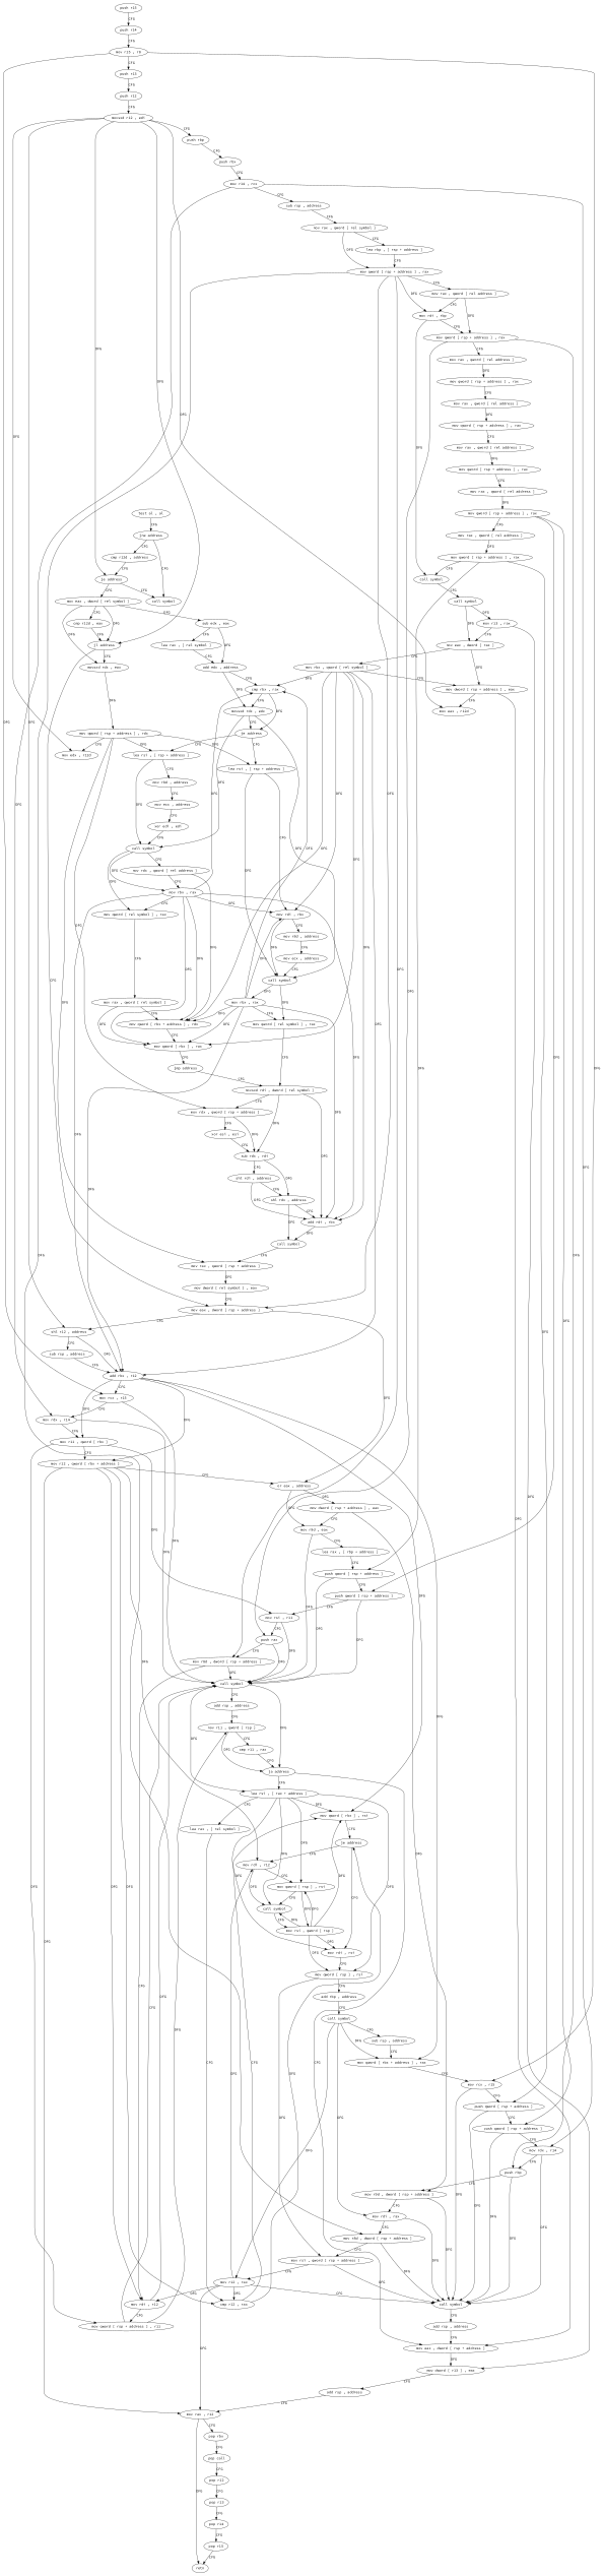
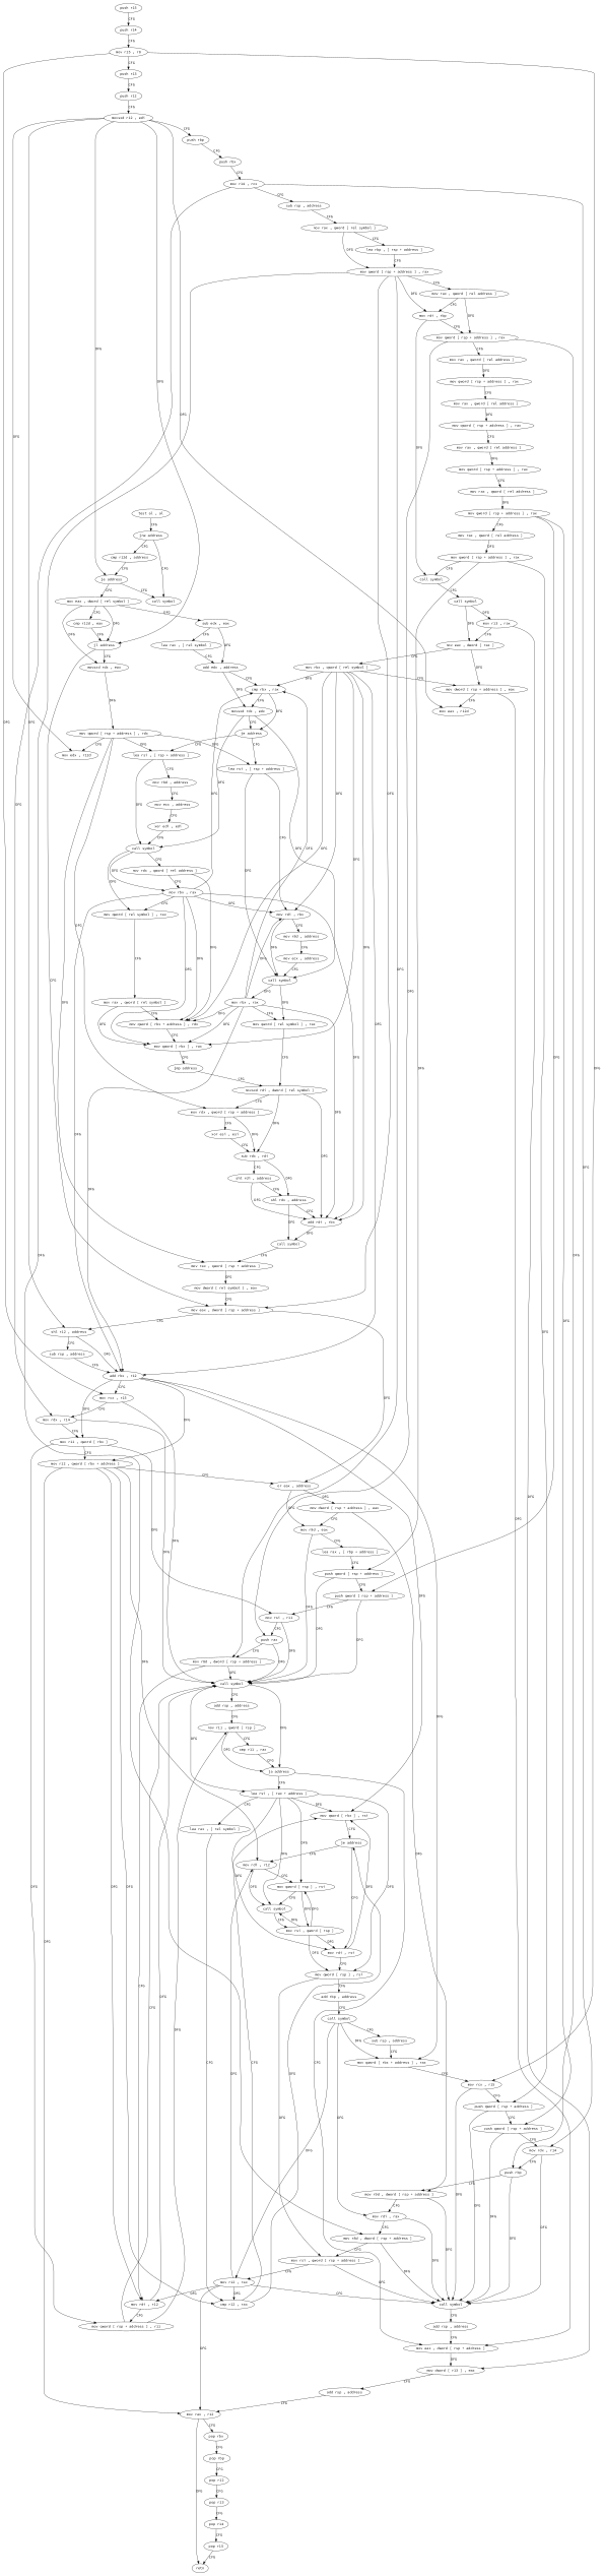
  digraph {
    fontname="Source Code Pro"
    node [fontname="Source Code Pro"]
    edge [fontname="Source Code Pro"]
    n1 [label="push r15"]
    n2 [label="push r14"]
    n3 [label="mov r15 , r8"]
    n4 [label="push r13"]
    n5 [label="mov rcx , r15"]
    n6 [label="mov rcx , r15"]
    n7 [label="push r12"]
    n8 [label="mov rdx , r14"]
    n9 [label="call symbol"]
    n10 [label="push qword [ rsp + address ]"]
    n11 [label="call symbol"]
    n12 [label="movsxd r12 , edi"]
    n13 [label="push rbp"]
    n14 [label="mov eax , r12d"]
    n15 [label="je address"]
    n16 [label="jl address"]
    n17 [label="shl r12 , address"]
    n18 [label="mov edx , r12d"]
    n19 [label="push rbx"]
    n20 [label="call symbol"]
    n21 [label="mov eax , dword [ rel symbol ]"]
    n22 [label="mov eax , dword [ rsp + address ]"]
    n23 [label="movsxd rdx , eax"]
    n24 [label="add rbx , r12"]
    n25 [label="sub rsp , address"]
    n26 [label="mov r14 , rcx"]
    n27 [label="sub rsp , address"]
    n28 [label="mov rdx , r14"]
    n29 [label="mov rax , qword [ rel symbol ]"]
    n30 [label="mov r11 , qword [ rbx ]"]
    n31 [label="push rbp"]
    n32 [label="lea rbp , [ rsp + address ]"]
    n33 [label="mov qword [ rsp + address ] , rax"]
    n34 [label="mov rax , qword [ rel address ]"]
    n35 [label="mov rdi , rbp"]
    n36 [label="mov r8d , dword [ rsp + address ]"]
    n37 [label="mov r8d , dword [ rsp + address ]"]
    n38 [label="mov qword [ rsp + address ] , rax"]
    n39 [label="call symbol"]
    n40 [label="or eax , address"]
    n41 [label="mov rdi , r12"]
    n42 [label="mov rsi , qword [ rsp + address ]"]
    n43 [label="mov rax , qword [ rel address ]"]
    n44 [label="push rax"]
    n45 [label="call symbol"]
    n46 [label="mov qword [ rsp + address ] , rax"]
    n47 [label="mov r9d , dword [ rsp + address ]"]
    n48 [label="mov rax , qword [ rel address ]"]
    n49 [label="mov qword [ rsp + address ] , rax"]
    n50 [label="mov rax , qword [ rel address ]"]
    n51 [label="mov qword [ rsp + address ] , rax"]
    n52 [label="mov rax , qword [ rel address ]"]
    n53 [label="mov qword [ rsp + address ] , rax"]
    n54 [label="mov rax , qword [ rel address ]"]
    n55 [label="push qword [ rsp + address ]"]
    n56 [label="push qword [ rsp + address ]"]
    n57 [label="mov qword [ rsp + address ] , rax"]
    n58 [label="mov rsi , r11"]
    n59 [label="push qword [ rsp + address ]"]
    n60 [label="mov r13 , rax"]
    n61 [label="mov eax , dword [ rax ]"]
    n62 [label="mov dword [ r13 ] , eax"]
    n63 [label="mov rbx , qword [ rel symbol ]"]
    n64 [label="mov dword [ rsp + address ] , eax"]
    n65 [label="add rsp , address"]
    n66 [label="cmp rbx , rax"]
    n67 [label="mov qword [ rbx + address ] , rdx"]
    n68 [label="mov qword [ rbx ] , rax"]
    n69 [label="mov rdi , rbx"]
    n70 [label="add rdi , rbx"]
    n71 [label="mov eax , dword [ rsp + address ]"]
    n72 [label="mov r12 , qword [ rbx + address ]"]
    n73 [label="mov qword [ rbx ] , rsi"]
    n74 [label="mov qword [ rbx + address ] , rax"]
    n75 [label="movsxd rdx , edx"]
    n76 [label="je address"]
    n77 [label="jmp address"]
    n78 [label="call symbol"]
    n79 [label="mov r8d , address"]
    n80 [label="call symbol"]
    n81 [label="test al , al"]
    n82 [label="jne address"]
    n83 [label="cmp r12d , address"]
    n84 [label="cmp r12d , eax"]
    n85 [label="sub edx , eax"]
    n86 [label="mov qword [ rsp + address ] , rdx"]
    n87 [label="lea rax , [ rel symbol ]"]
    n88 [label="add edx , address"]
    n89 [label="mov dword [ rsp + address ] , eax"]
    n90 [label="mov r9d , eax"]
    n91 [label="lea rsi , [ rsp + address ]"]
    n92 [label="lea rsi , [ rsp + address ]"]
    n93 [label="mov rdx , qword [ rsp + address ]"]
    n94 [label="mov rax , qword [ rsp + address ]"]
    n95 [label="mov qword [ rsp + address ] , r11"]
    n96 [label="mov rax , r12"]
    n97 [label="cmp r12 , rax"]
    n98 [label="mov rdi , r12"]
    n99 [label="je address"]
    n100 [label="add rsp , address"]
    n101 [label="ja address"]
    n102 [label="lea rsi , [ rax + address ]"]
    n103 [label="mov r11 , qword [ rsp ]"]
    n104 [label="pop rbx"]
    n105 [label=retn]
    n106 [label="mov qword [ rsp ] , rsi"]
    n107 [label="call symbol"]
    n108 [label="lea rax , [ rbp + address ]"]
    n109 [label="mov rdi , rax"]
    n110 [label="cmp r11 , rax"]
    n111 [label="lea rax , [ rel symbol ]"]
    n112 [label="mov rdi , rsi"]
    n113 [label="mov qword [ rsp ] , rsi"]
    n114 [label="add rbp , address"]
    n115 [label="mov rsi , qword [ rsp ]"]
    n116 [label="call symbol"]
    n117 [label="mov r8d , address"]
    n118 [label="sub rdx , rdi"]
    n119 [label="xor esi , esi"]
    n120 [label="mov dword [ rel symbol ] , eax"]
    n121 [label="mov rdx , qword [ rel address ]"]
    n122 [label="mov rbx , rax"]
    n123 [label="mov qword [ rel symbol ] , rax"]
    n124 [label="mov rbx , rax"]
    n125 [label="mov qword [ rel symbol ] , rax"]
    n126 [label="mov ecx , address"]
-   n127 [label="pop call"]
+   n127 [label="pop rbp"]
    n128 [label="pop r12"]
    n129 [label="pop r13"]
    n130 [label="pop r14"]
    n131 [label="pop r15"]
    n132 [label="xor edi , edi"]
    n133 [label="mov rax , qword [ rel symbol ]"]
    n134 [label="movsxd rdi , dword [ rel symbol ]"]
    n135 [label="shl rdi , address"]
    n136 [label="shl rdx , address"]
    n137 [label="mov ecx , address"]
    n138 [label="call symbol"]
    n139 [label="mov r12 , rax"]
    n140 [label="sub rsp , address"]
    n141 [label="add rsp , address"]
    n1 -> n2 [label=CFG]
    n2 -> n3 [label=CFG]
    n3 -> n4 [label=CFG]
    n3 -> n5 [label=DFG]
    n3 -> n6 [label=DFG]
    n4 -> n7 [label=CFG]
    n5 -> n8 [label=CFG]
    n5 -> n9 [label=DFG]
    n6 -> n10 [label=CFG]
    n6 -> n11 [label=DFG]
    n7 -> n12 [label=CFG]
    n8 -> n9 [label=DFG]
    n8 -> n30 [label=CFG]
    n9 -> n100 [label=CFG]
    n9 -> n101 [label=DFG]
    n9 -> n102 [label=DFG]
    n10 -> n11 [label=DFG]
    n10 -> n56 [label=CFG]
    n11 -> n141 [label=CFG]
    n12 -> n13 [label=CFG]
    n12 -> n14 [label=DFG]
    n12 -> n15 [label=DFG]
    n12 -> n16 [label=DFG]
    n12 -> n17 [label=DFG]
    n12 -> n18 [label=DFG]
    n13 -> n19 [label=CFG]
    n15 -> n20 [label=CFG]
    n15 -> n21 [label=CFG]
    n16 -> n22 [label=CFG]
    n16 -> n23 [label=CFG]
    n17 -> n24 [label=DFG]
    n17 -> n25 [label=CFG]
    n19 -> n26 [label=CFG]
    n21 -> n16 [label=DFG]
    n21 -> n23 [label=DFG]
    n21 -> n84 [label=CFG]
    n21 -> n85 [label=DFG]
    n22 -> n17 [label=CFG]
    n22 -> n40 [label=DFG]
    n23 -> n86 [label=DFG]
    n24 -> n5 [label=CFG]
    n24 -> n30 [label=DFG]
    n24 -> n72 [label=DFG]
    n24 -> n73 [label=DFG]
    n24 -> n74 [label=DFG]
    n25 -> n24 [label=CFG]
    n26 -> n8 [label=DFG]
    n26 -> n27 [label=CFG]
    n26 -> n28 [label=DFG]
    n27 -> n29 [label=CFG]
    n28 -> n11 [label=DFG]
    n28 -> n31 [label=CFG]
    n29 -> n32 [label=CFG]
    n29 -> n33 [label=DFG]
    n30 -> n58 [label=DFG]
    n30 -> n72 [label=CFG]
    n30 -> n95 [label=DFG]
    n31 -> n11 [label=DFG]
    n31 -> n47 [label=CFG]
    n32 -> n33 [label=CFG]
    n33 -> n22 [label=DFG]
    n33 -> n34 [label=CFG]
    n33 -> n35 [label=DFG]
    n33 -> n36 [label=DFG]
    n33 -> n37 [label=DFG]
    n34 -> n35 [label=CFG]
    n34 -> n38 [label=DFG]
    n35 -> n38 [label=CFG]
    n35 -> n39 [label=DFG]
    n36 -> n9 [label=DFG]
    n36 -> n41 [label=CFG]
    n37 -> n11 [label=DFG]
    n37 -> n42 [label=CFG]
    n38 -> n31 [label=DFG]
    n38 -> n43 [label=CFG]
    n38 -> n44 [label=DFG]
    n39 -> n45 [label=CFG]
    n40 -> n89 [label=DFG]
    n40 -> n90 [label=DFG]
    n41 -> n9 [label=DFG]
    n41 -> n95 [label=CFG]
    n42 -> n11 [label=DFG]
    n42 -> n139 [label=CFG]
    n43 -> n46 [label=DFG]
    n44 -> n9 [label=DFG]
    n44 -> n36 [label=CFG]
    n45 -> n60 [label=DFG]
    n45 -> n61 [label=DFG]
    n46 -> n48 [label=CFG]
    n47 -> n11 [label=DFG]
    n47 -> n109 [label=CFG]
    n48 -> n49 [label=DFG]
    n49 -> n50 [label=CFG]
    n50 -> n51 [label=DFG]
    n51 -> n52 [label=CFG]
    n52 -> n53 [label=DFG]
    n53 -> n54 [label=CFG]
    n53 -> n55 [label=DFG]
    n53 -> n56 [label=DFG]
    n54 -> n57 [label=DFG]
    n55 -> n9 [label=DFG]
    n55 -> n58 [label=CFG]
    n56 -> n11 [label=DFG]
    n56 -> n28 [label=CFG]
    n57 -> n10 [label=DFG]
    n57 -> n39 [label=CFG]
    n57 -> n59 [label=DFG]
    n58 -> n9 [label=DFG]
    n58 -> n44 [label=CFG]
    n59 -> n9 [label=DFG]
    n59 -> n55 [label=CFG]
    n60 -> n61 [label=CFG]
    n60 -> n62 [label=DFG]
    n61 -> n63 [label=CFG]
    n61 -> n64 [label=DFG]
    n62 -> n65 [label=CFG]
    n63 -> n24 [label=DFG]
    n63 -> n64 [label=CFG]
    n63 -> n66 [label=DFG]
    n63 -> n67 [label=DFG]
    n63 -> n68 [label=DFG]
    n63 -> n69 [label=DFG]
    n63 -> n70 [label=DFG]
    n64 -> n14 [label=CFG]
    n64 -> n71 [label=DFG]
    n65 -> n96 [label=CFG]
    n66 -> n75 [label=CFG]
    n66 -> n76 [label=DFG]
    n67 -> n68 [label=CFG]
    n68 -> n77 [label=CFG]
    n69 -> n78 [label=DFG]
    n69 -> n79 [label=CFG]
    n70 -> n80 [label=DFG]
    n71 -> n62 [label=DFG]
    n72 -> n40 [label=CFG]
    n72 -> n41 [label=DFG]
    n72 -> n96 [label=DFG]
    n72 -> n97 [label=DFG]
    n72 -> n98 [label=DFG]
    n73 -> n99 [label=CFG]
    n74 -> n6 [label=CFG]
    n75 -> n76 [label=CFG]
    n75 -> n78 [label=DFG]
    n75 -> n116 [label=DFG]
    n76 -> n91 [label=CFG]
    n76 -> n92 [label=CFG]
    n77 -> n134 [label=CFG]
    n78 -> n124 [label=DFG]
    n78 -> n125 [label=DFG]
    n79 -> n137 [label=CFG]
    n80 -> n94 [label=CFG]
    n81 -> n82 [label=CFG]
    n82 -> n20 [label=CFG]
    n82 -> n83 [label=CFG]
    n83 -> n15 [label=CFG]
    n84 -> n16 [label=CFG]
    n85 -> n87 [label=CFG]
    n85 -> n88 [label=DFG]
    n86 -> n18 [label=CFG]
    n86 -> n91 [label=DFG]
    n86 -> n92 [label=DFG]
    n86 -> n93 [label=DFG]
    n86 -> n94 [label=DFG]
    n87 -> n88 [label=CFG]
    n88 -> n66 [label=CFG]
    n88 -> n75 [label=DFG]
    n89 -> n47 [label=DFG]
    n89 -> n90 [label=CFG]
    n90 -> n9 [label=DFG]
    n90 -> n108 [label=CFG]
    n91 -> n116 [label=DFG]
    n91 -> n117 [label=CFG]
    n92 -> n69 [label=CFG]
    n92 -> n78 [label=DFG]
    n93 -> n118 [label=DFG]
    n93 -> n119 [label=CFG]
    n94 -> n120 [label=DFG]
    n95 -> n9 [label=CFG]
    n95 -> n103 [label=DFG]
    n96 -> n104 [label=CFG]
    n96 -> n105 [label=DFG]
    n97 -> n73 [label=CFG]
    n97 -> n99 [label=DFG]
    n98 -> n106 [label=CFG]
    n98 -> n107 [label=DFG]
    n99 -> n98 [label=CFG]
    n99 -> n112 [label=CFG]
    n100 -> n103 [label=CFG]
    n101 -> n71 [label=CFG]
    n101 -> n102 [label=CFG]
    n102 -> n73 [label=DFG]
    n102 -> n106 [label=DFG]
    n102 -> n107 [label=DFG]
    n102 -> n111 [label=CFG]
    n102 -> n112 [label=DFG]
    n102 -> n113 [label=DFG]
    n103 -> n101 [label=DFG]
    n103 -> n110 [label=CFG]
    n104 -> n127 [label=CFG]
    n106 -> n107 [label=CFG]
    n106 -> n115 [label=DFG]
    n107 -> n115 [label=CFG]
    n108 -> n59 [label=CFG]
    n109 -> n11 [label=DFG]
    n109 -> n37 [label=CFG]
    n110 -> n101 [label=CFG]
    n111 -> n97 [label=CFG]
    n112 -> n113 [label=CFG]
    n113 -> n42 [label=DFG]
    n113 -> n114 [label=CFG]
    n114 -> n138 [label=CFG]
-   n115 -> n73 [label=DFG]
+   n112 -> n73 [label=DFG]
    n115 -> n106 [label=DFG]
    n115 -> n107 [label=DFG]
    n115 -> n112 [label=DFG]
    n115 -> n113 [label=DFG]
    n116 -> n121 [label=CFG]
    n116 -> n122 [label=DFG]
    n116 -> n123 [label=DFG]
    n117 -> n126 [label=CFG]
    n118 -> n135 [label=CFG]
    n118 -> n136 [label=DFG]
    n119 -> n118 [label=CFG]
    n120 -> n22 [label=CFG]
    n121 -> n67 [label=DFG]
    n121 -> n122 [label=CFG]
    n122 -> n24 [label=DFG]
    n122 -> n66 [label=DFG]
    n122 -> n67 [label=DFG]
    n122 -> n68 [label=DFG]
    n122 -> n69 [label=DFG]
    n122 -> n70 [label=DFG]
    n122 -> n123 [label=CFG]
    n123 -> n133 [label=CFG]
    n124 -> n24 [label=DFG]
    n124 -> n66 [label=DFG]
    n124 -> n67 [label=DFG]
    n124 -> n68 [label=DFG]
    n124 -> n69 [label=DFG]
    n124 -> n70 [label=DFG]
    n124 -> n125 [label=CFG]
    n125 -> n134 [label=CFG]
    n126 -> n132 [label=CFG]
    n127 -> n128 [label=CFG]
    n128 -> n129 [label=CFG]
    n129 -> n130 [label=CFG]
    n130 -> n131 [label=CFG]
    n131 -> n105 [label=CFG]
    n132 -> n116 [label=CFG]
    n133 -> n67 [label=CFG]
    n133 -> n68 [label=DFG]
    n134 -> n70 [label=DFG]
    n134 -> n93 [label=CFG]
    n134 -> n118 [label=DFG]
    n135 -> n70 [label=DFG]
    n135 -> n136 [label=CFG]
    n136 -> n70 [label=CFG]
    n136 -> n80 [label=DFG]
    n137 -> n78 [label=CFG]
    n138 -> n74 [label=DFG]
    n138 -> n109 [label=DFG]
    n138 -> n139 [label=DFG]
    n138 -> n140 [label=CFG]
    n139 -> n11 [label=CFG]
    n139 -> n41 [label=DFG]
    n139 -> n96 [label=DFG]
    n139 -> n97 [label=DFG]
    n139 -> n98 [label=DFG]
    n140 -> n74 [label=CFG]
    n141 -> n71 [label=CFG]
  }
